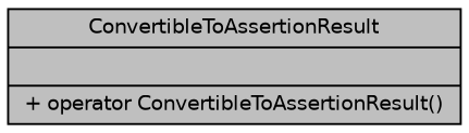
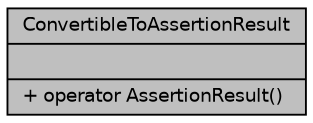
  digraph {
-   n1 [color=black fillcolor=grey75 fontcolor=black fontname=Helvetica fontsize=10 height=0.2 label="{ConvertibleToAssertionResult\n||+ operator ConvertibleToAssertionResult()\l}" shape=record style=filled width=0.4]
+   n1 [color=black fillcolor=grey75 fontcolor=black fontname=Helvetica fontsize=10 height=0.2 label="{ConvertibleToAssertionResult\n||+ operator AssertionResult()\l}" shape=record style=filled width=0.4]
  }
